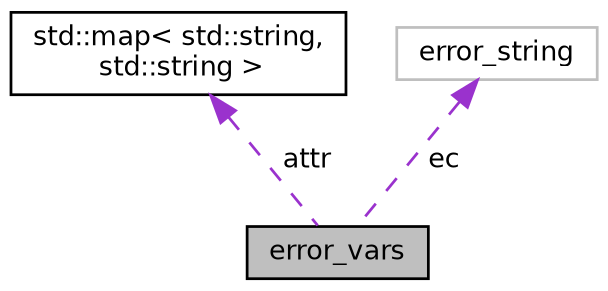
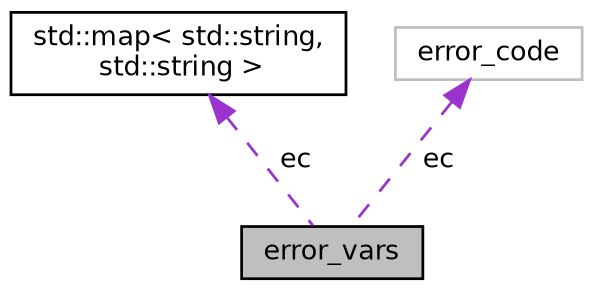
  digraph {
    node [color=black fillcolor=white fontname=Helvetica fontsize=10 shape=record style=filled]
    edge [color=darkorchid3 dir=back fontname=Helvetica fontsize=10 labelfontname=Helvetica labelfontsize=10 style=dashed]
    n1 [fillcolor=grey75 fontcolor=black height=0.2 label=error_vars width=0.4]
    n2 [height=0.2 label="std::map\< std::string,\l std::string \>" width=0.4]
-   n3 [color=grey75 height=0.2 label=error_string width=0.4]
-   n2 -> n1 [label=" attr"]
+   n3 [color=grey75 height=0.2 label=error_code width=0.4]
+   n2 -> n1 [label=" ec"]
    n3 -> n1 [label=" ec"]
  }
